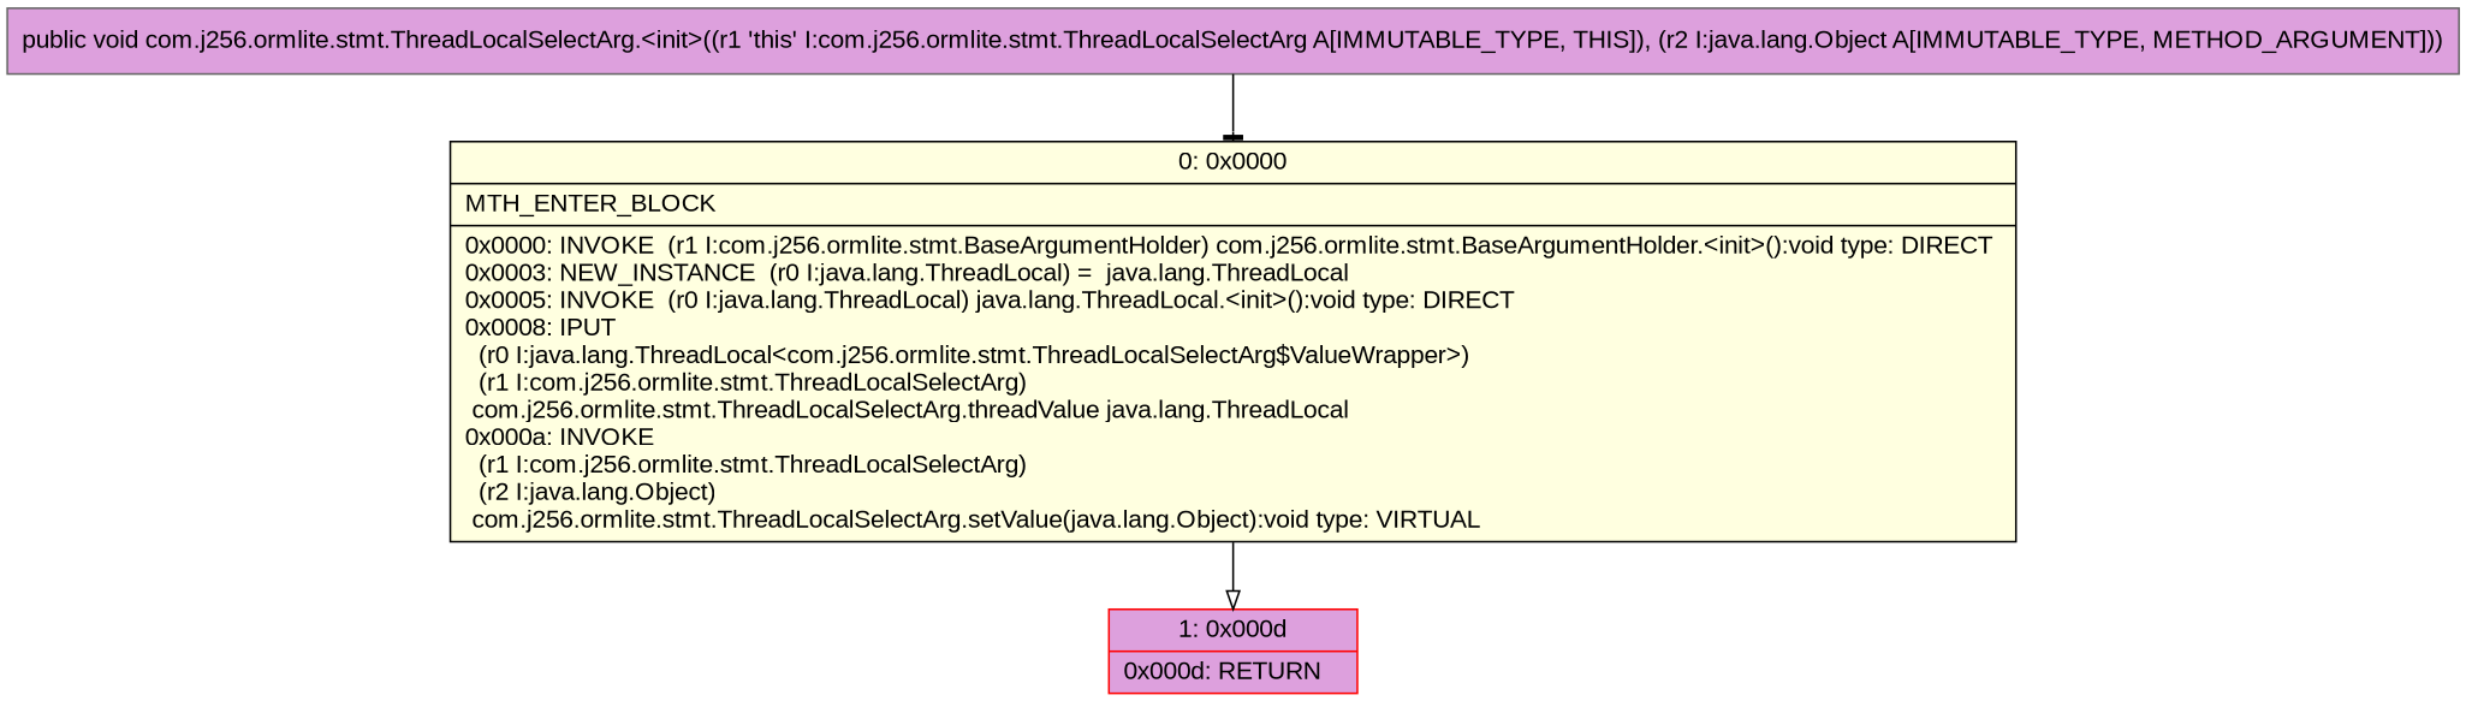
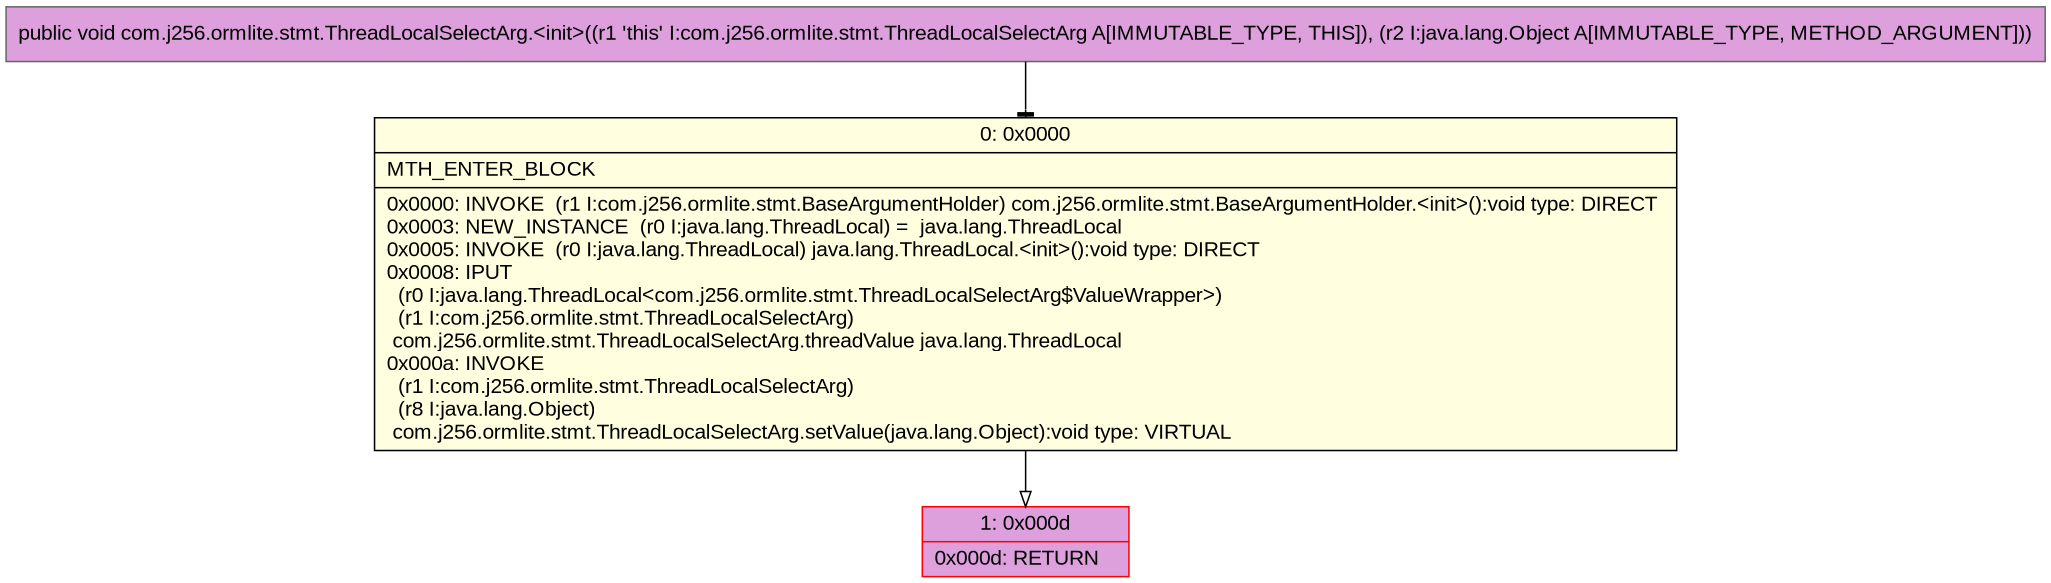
  digraph {
    fontname="Liberation Sans"
    node [shape=record style=filled fillcolor=plum fontname="Liberation Sans"]
    edge [fontname="Liberation Sans"]
-   n1 [label="{0\:\ 0x0000|MTH_ENTER_BLOCK\l|0x0000: INVOKE  (r1 I:com.j256.ormlite.stmt.BaseArgumentHolder) com.j256.ormlite.stmt.BaseArgumentHolder.\<init\>():void type: DIRECT \l0x0003: NEW_INSTANCE  (r0 I:java.lang.ThreadLocal) =  java.lang.ThreadLocal \l0x0005: INVOKE  (r0 I:java.lang.ThreadLocal) java.lang.ThreadLocal.\<init\>():void type: DIRECT \l0x0008: IPUT  \l  (r0 I:java.lang.ThreadLocal\<com.j256.ormlite.stmt.ThreadLocalSelectArg$ValueWrapper\>)\l  (r1 I:com.j256.ormlite.stmt.ThreadLocalSelectArg)\l com.j256.ormlite.stmt.ThreadLocalSelectArg.threadValue java.lang.ThreadLocal \l0x000a: INVOKE  \l  (r1 I:com.j256.ormlite.stmt.ThreadLocalSelectArg)\l  (r2 I:java.lang.Object)\l com.j256.ormlite.stmt.ThreadLocalSelectArg.setValue(java.lang.Object):void type: VIRTUAL \l}" fillcolor=lightyellow color=black]
+   n1 [label="{0\:\ 0x0000|MTH_ENTER_BLOCK\l|0x0000: INVOKE  (r1 I:com.j256.ormlite.stmt.BaseArgumentHolder) com.j256.ormlite.stmt.BaseArgumentHolder.\<init\>():void type: DIRECT \l0x0003: NEW_INSTANCE  (r0 I:java.lang.ThreadLocal) =  java.lang.ThreadLocal \l0x0005: INVOKE  (r0 I:java.lang.ThreadLocal) java.lang.ThreadLocal.\<init\>():void type: DIRECT \l0x0008: IPUT  \l  (r0 I:java.lang.ThreadLocal\<com.j256.ormlite.stmt.ThreadLocalSelectArg$ValueWrapper\>)\l  (r1 I:com.j256.ormlite.stmt.ThreadLocalSelectArg)\l com.j256.ormlite.stmt.ThreadLocalSelectArg.threadValue java.lang.ThreadLocal \l0x000a: INVOKE  \l  (r1 I:com.j256.ormlite.stmt.ThreadLocalSelectArg)\l  (r8 I:java.lang.Object)\l com.j256.ormlite.stmt.ThreadLocalSelectArg.setValue(java.lang.Object):void type: VIRTUAL \l}" fillcolor=lightyellow color=black]
    n2 [label="{1\:\ 0x000d|0x000d: RETURN   \l}" color=red]
    n3 [label="{public void com.j256.ormlite.stmt.ThreadLocalSelectArg.\<init\>((r1 'this' I:com.j256.ormlite.stmt.ThreadLocalSelectArg A[IMMUTABLE_TYPE, THIS]), (r2 I:java.lang.Object A[IMMUTABLE_TYPE, METHOD_ARGUMENT])) }" color=gray40]
    n1 -> n2 [arrowhead=onormal]
    n3 -> n1 [arrowhead=tee]
  }
